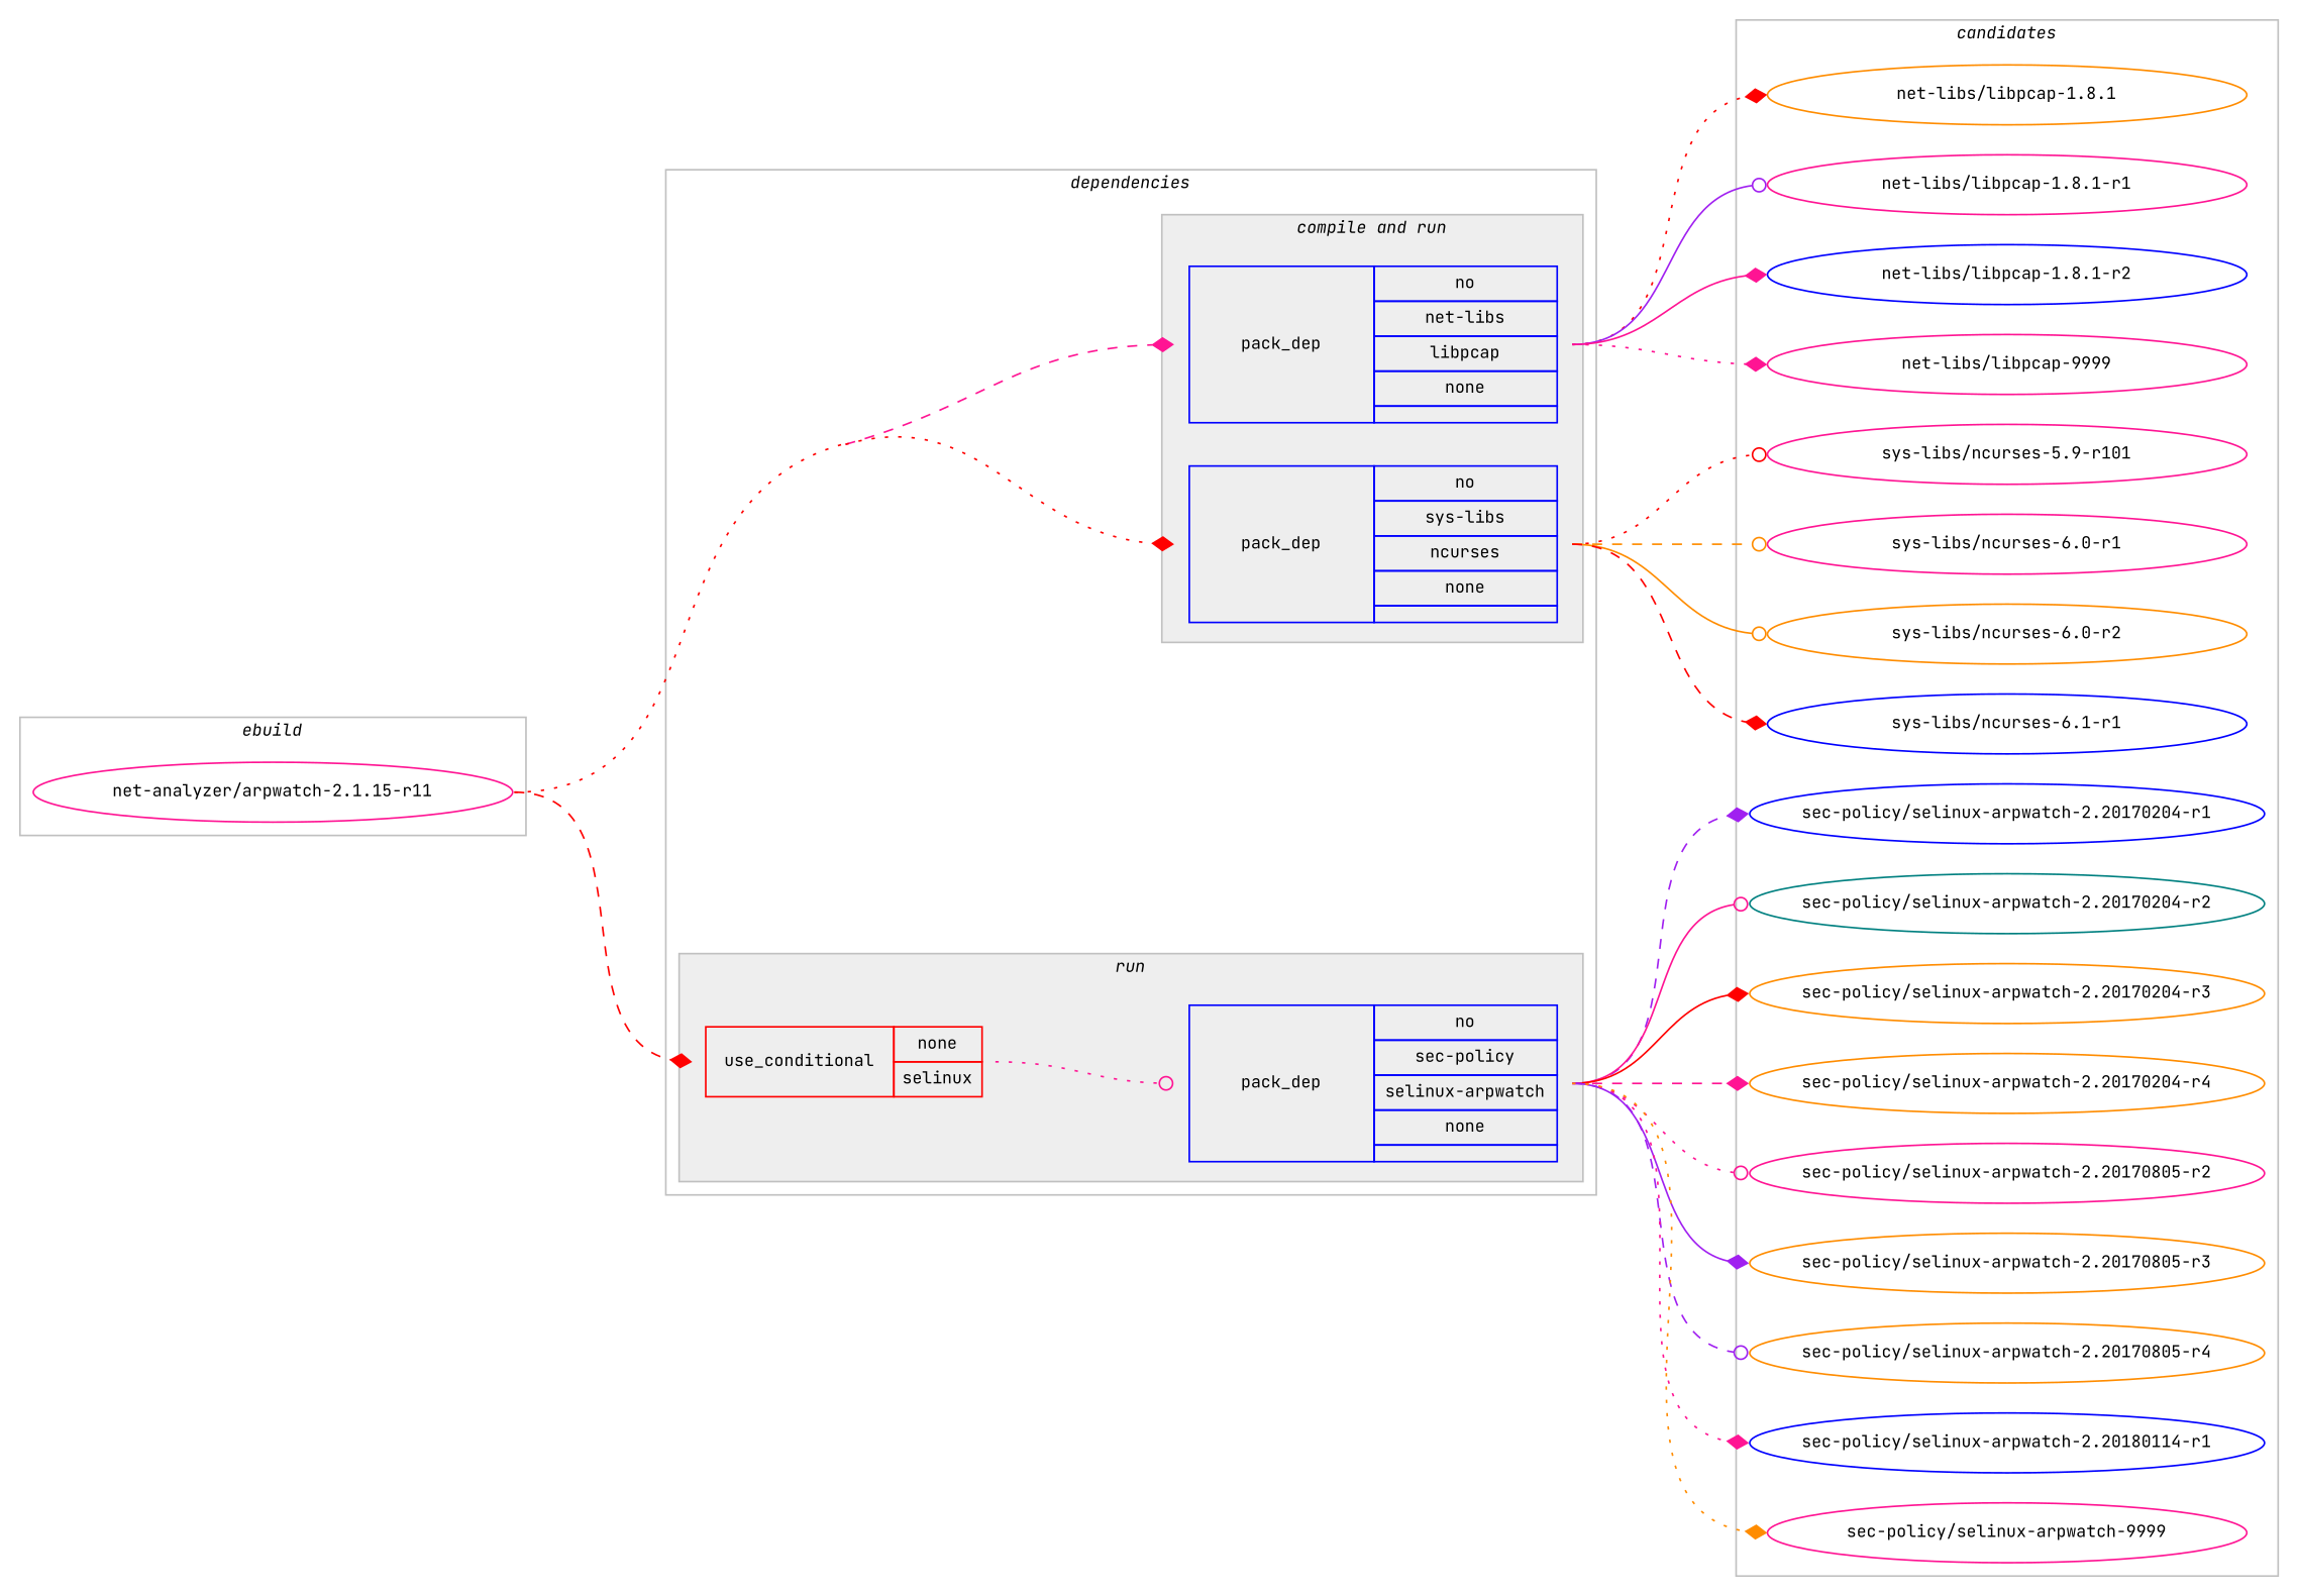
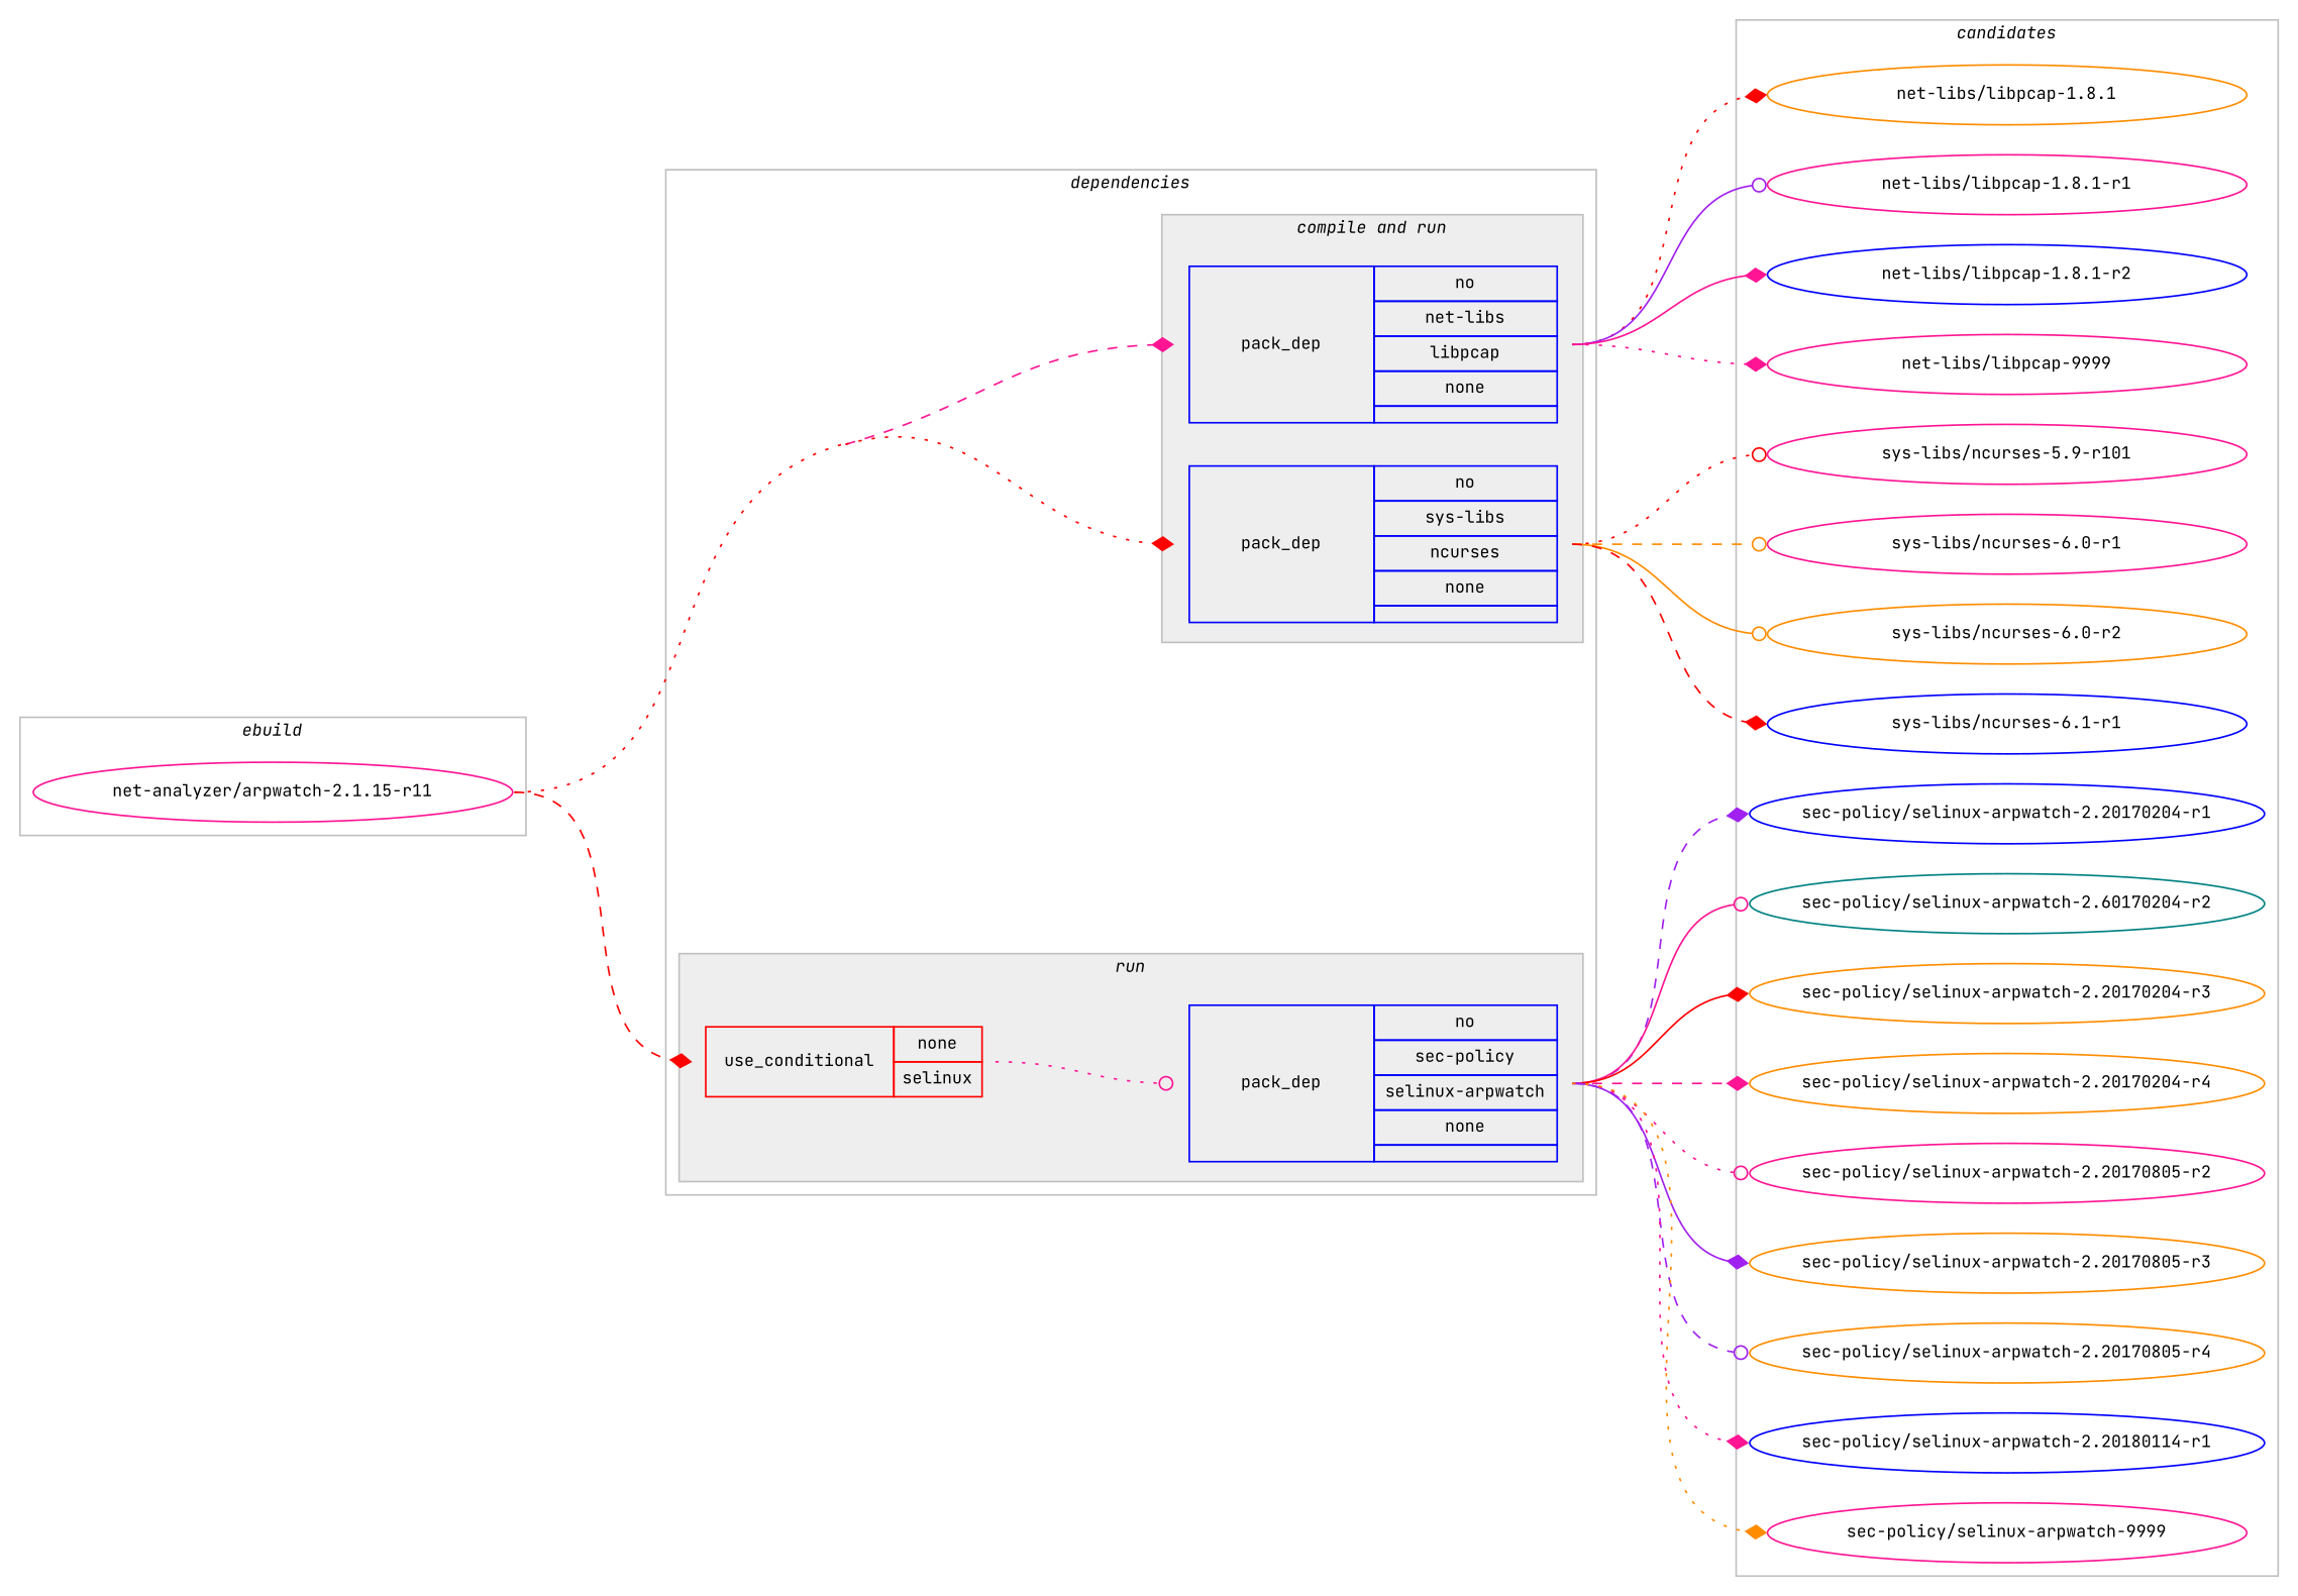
  digraph {
    compound=true
    concentrate=true
    fontname="JetBrains Mono"
    fontsize=10
    newrank=true
    rankdir=LR
    ranksep=1.5
    node [color=deeppink fontname="JetBrains Mono" fontsize=10]
    edge [arrowhead=diamond color=deeppink fontname="JetBrains Mono" headport=w style=dotted tailport=e weight=100]
    n1 [label="net-analyzer/arpwatch-2.1.15-r11" width=4]
    n2 [color=blue label=<<TABLE BORDER="0" CELLBORDER="1" CELLSPACING="0" CELLPADDING="4" WIDTH="220"><TR><TD ROWSPAN="6" CELLPADDING="30">pack_dep</TD></TR><TR><TD WIDTH="110">no</TD></TR><TR><TD>net-libs</TD></TR><TR><TD>libpcap</TD></TR><TR><TD>none</TD></TR><TR><TD></TD></TR></TABLE>> shape=none]
    n3 [color=blue label=<<TABLE BORDER="0" CELLBORDER="1" CELLSPACING="0" CELLPADDING="4" WIDTH="220"><TR><TD ROWSPAN="6" CELLPADDING="30">pack_dep</TD></TR><TR><TD WIDTH="110">no</TD></TR><TR><TD>sys-libs</TD></TR><TR><TD>ncurses</TD></TR><TR><TD>none</TD></TR><TR><TD></TD></TR></TABLE>> shape=none]
    n4 [color=blue label=<<TABLE BORDER="0" CELLBORDER="1" CELLSPACING="0" CELLPADDING="4" WIDTH="220"><TR><TD ROWSPAN="6" CELLPADDING="30">pack_dep</TD></TR><TR><TD WIDTH="110">no</TD></TR><TR><TD>sec-policy</TD></TR><TR><TD>selinux-arpwatch</TD></TR><TR><TD>none</TD></TR><TR><TD></TD></TR></TABLE>> shape=none]
    n5 [color=red label=<<TABLE BORDER="0" CELLBORDER="1" CELLSPACING="0" CELLPADDING="4"><TR><TD ROWSPAN="3" CELLPADDING="10">use_conditional</TD></TR><TR><TD>none</TD></TR><TR><TD>selinux</TD></TR></TABLE>> shape=none]
    n6 [color=darkorange label="net-libs/libpcap-1.8.1" width=4]
    n7 [label="net-libs/libpcap-1.8.1-r1" width=4]
    n8 [color=blue label="net-libs/libpcap-1.8.1-r2" width=4]
    n9 [label="net-libs/libpcap-9999" width=4]
    n10 [label="sys-libs/ncurses-5.9-r101" width=4]
    n11 [label="sys-libs/ncurses-6.0-r1" width=4]
    n12 [color=darkorange label="sys-libs/ncurses-6.0-r2" width=4]
    n13 [color=blue label="sys-libs/ncurses-6.1-r1" width=4]
    n14 [color=blue label="sec-policy/selinux-arpwatch-2.20170204-r1" width=4]
-   n15 [color=teal label="sec-policy/selinux-arpwatch-2.20170204-r2" width=4]
+   n15 [color=teal label="sec-policy/selinux-arpwatch-2.60170204-r2" width=4]
    n16 [color=darkorange label="sec-policy/selinux-arpwatch-2.20170204-r3" width=4]
    n17 [color=darkorange label="sec-policy/selinux-arpwatch-2.20170204-r4" width=4]
    n18 [label="sec-policy/selinux-arpwatch-2.20170805-r2" width=4]
    n19 [color=darkorange label="sec-policy/selinux-arpwatch-2.20170805-r3" width=4]
    n20 [color=darkorange label="sec-policy/selinux-arpwatch-2.20170805-r4" width=4]
    n21 [color=blue label="sec-policy/selinux-arpwatch-2.20180114-r1" width=4]
    n22 [label="sec-policy/selinux-arpwatch-9999" width=4]
    subgraph cluster_1 {
      color=gray
      label=<<i>ebuild</i>>
      rank=same
      n1
    }
    subgraph cluster_2 {
      color=gray
      label=<<i>dependencies</i>>
      subgraph cluster_3 {
        color=gray
        fillcolor="#eeeeee"
        label=<<i>compile</i>>
        style=filled
      }
      subgraph cluster_4 {
        color=gray
        fillcolor="#eeeeee"
        label=<<i>compile and run</i>>
        style=filled
        subgraph sub_5 {
          color=gray
          fillcolor="#eeeeee"
          label=<<i>compile and run</i>>
          style=filled
          n2
        }
        subgraph sub_6 {
          color=gray
          fillcolor="#eeeeee"
          label=<<i>compile and run</i>>
          style=filled
          n3
        }
      }
      subgraph cluster_7 {
        color=gray
        fillcolor="#eeeeee"
        label=<<i>run</i>>
        style=filled
        subgraph sub_8 {
          color=gray
          fillcolor="#eeeeee"
          label=<<i>run</i>>
          style=filled
          n5
          subgraph sub_9 {
            color=gray
            fillcolor="#eeeeee"
            label=<<i>run</i>>
            style=filled
            n4
          }
        }
      }
    }
    subgraph cluster_10 {
      color=gray
      label=<<i>candidates</i>>
      rank=same
      subgraph sub_11 {
        color=black
        label=<<i>candidates</i>>
        nodesep=1
        rank=same
        n6
        n7
        n8
        n9
      }
      subgraph sub_12 {
        color=black
        label=<<i>candidates</i>>
        nodesep=1
        rank=same
        n10
        n11
        n12
        n13
      }
      subgraph sub_13 {
        color=black
        label=<<i>candidates</i>>
        nodesep=1
        rank=same
        n14
        n15
        n16
        n17
        n18
        n19
        n20
        n21
        n22
      }
    }
    n1 -> n2 [style=dashed weight=20]
    n1 -> n3 [color=red weight=20]
    n1 -> n5 [color=red style=dashed weight=20]
    n2 -> n6 [color=red]
    n2 -> n7 [arrowhead=odot color=purple style=solid]
    n2 -> n8 [style=solid]
    n2 -> n9
    n3 -> n10 [arrowhead=odot color=red]
    n3 -> n11 [arrowhead=odot color=darkorange style=dashed]
    n3 -> n12 [arrowhead=odot color=darkorange style=solid]
    n3 -> n13 [color=red style=dashed]
    n4 -> n14 [color=purple style=dashed]
    n4 -> n15 [arrowhead=odot style=solid]
    n4 -> n16 [color=red style=solid]
    n4 -> n17 [style=dashed]
    n4 -> n18 [arrowhead=odot]
    n4 -> n19 [color=purple style=solid]
    n4 -> n20 [arrowhead=odot color=purple style=dashed]
    n4 -> n21
    n4 -> n22 [color=darkorange]
    n5 -> n4 [arrowhead=odot weight=20]
  }
